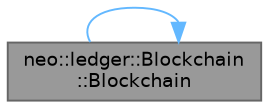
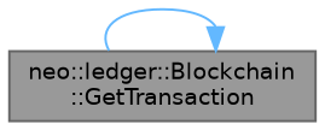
  digraph {
    rankdir=LR
-   n1 [color=gray40 fillcolor=grey60 fontcolor=black fontname=Helvetica fontsize=10 height=0.2 label="neo::ledger::Blockchain\l::Blockchain" shape=box style=filled width=0.4]
+   n1 [color=gray40 fillcolor=grey60 fontcolor=black fontname=Helvetica fontsize=10 height=0.2 label="neo::ledger::Blockchain\l::GetTransaction" shape=box style=filled width=0.4]
    n1 -> n1 [color=steelblue1 fontname=Helvetica fontsize=10 labelfontname=Helvetica labelfontsize=10 style=solid]
  }
